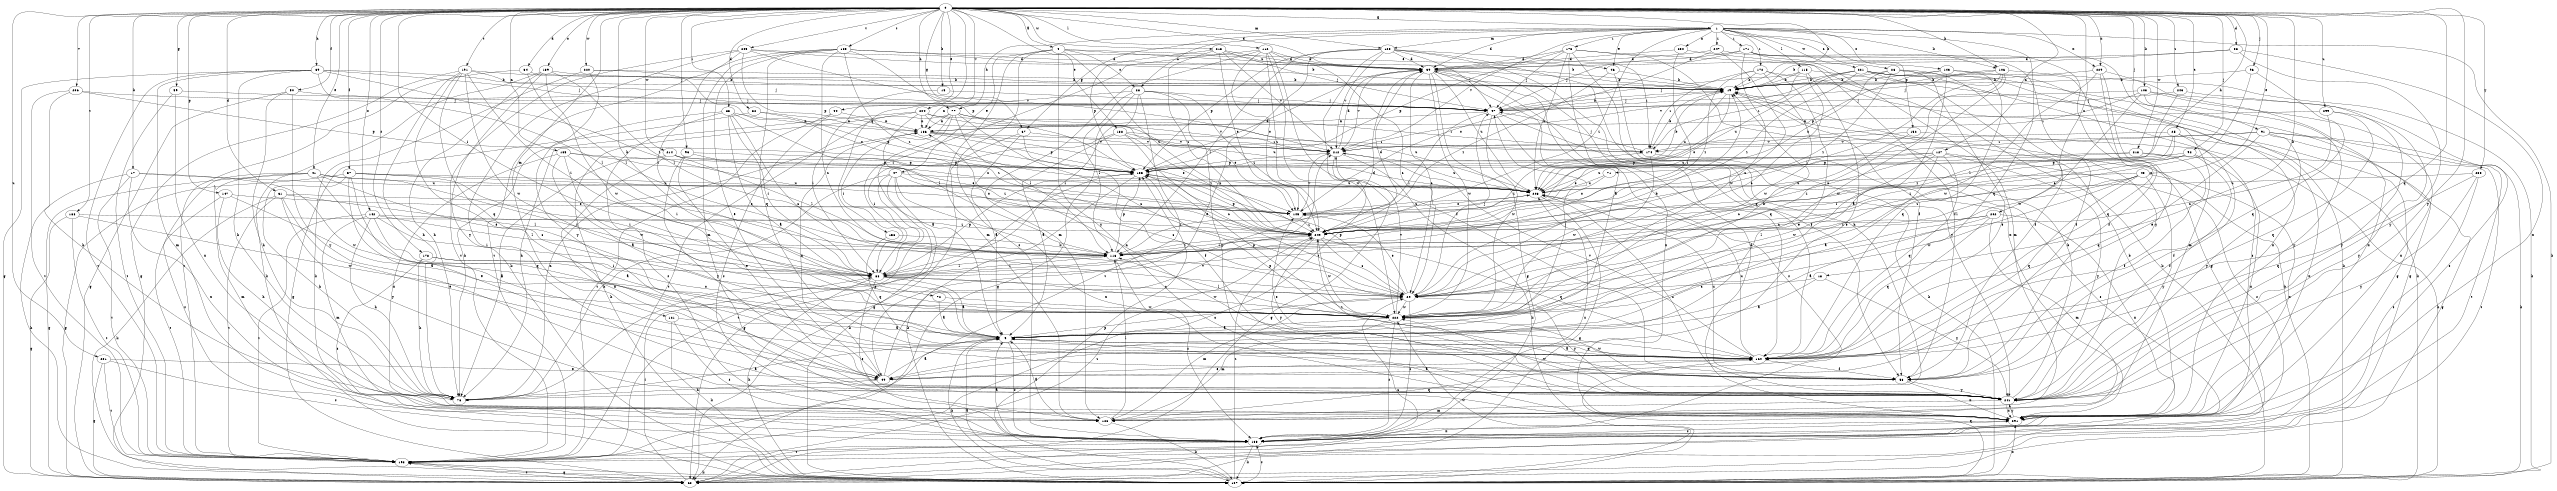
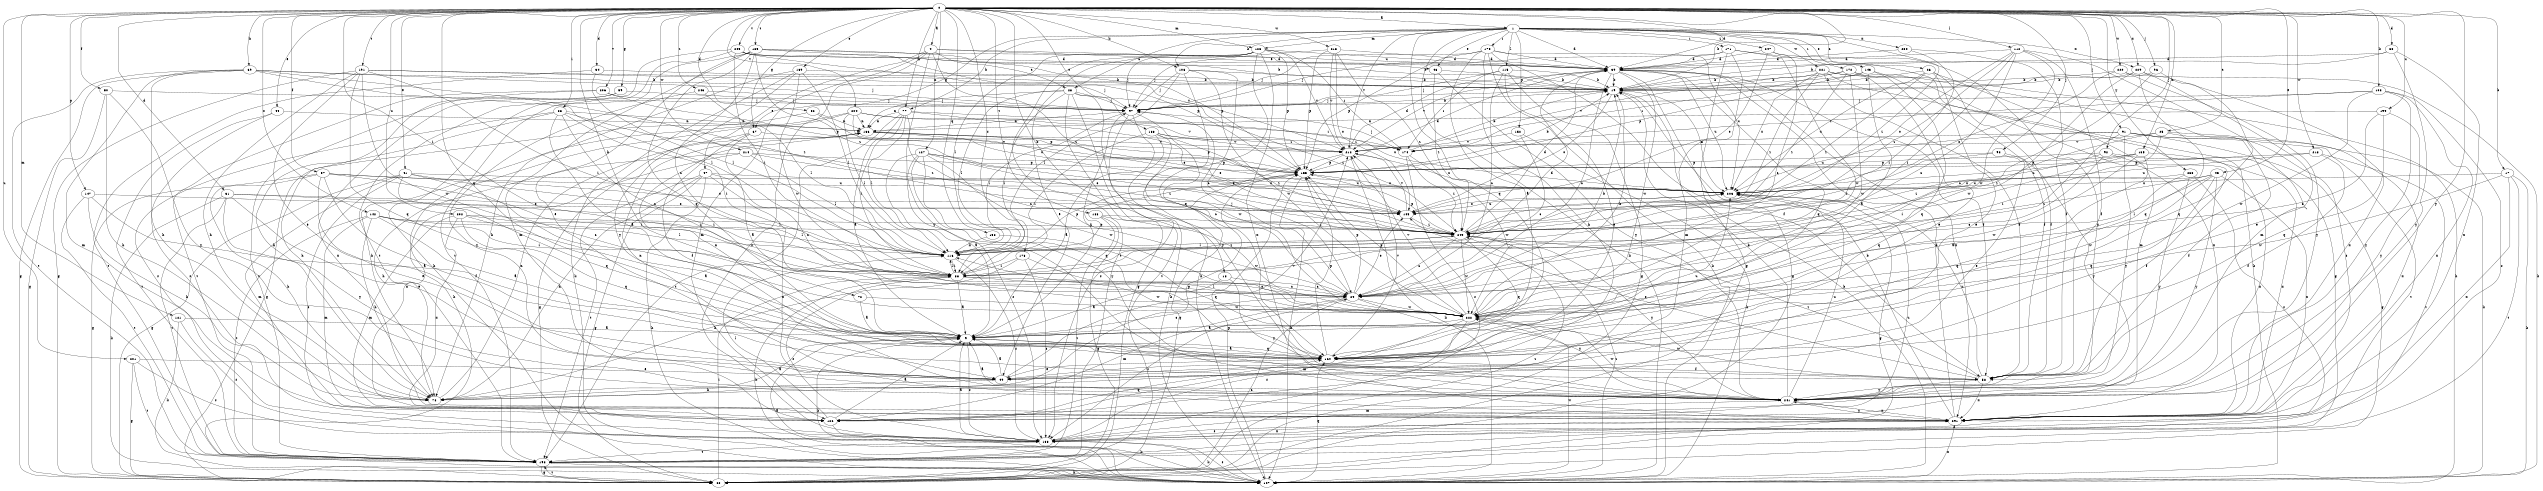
  strict digraph {
    0
    1
    4
-   15
    17
    18
    19
    25
    31
    32
    33
    34
    39
    41
    44
    45
    50
    57
    59
    67
    69
-   71
    72
    77
    83
    88
    91
    92
    93
    96
    103
    106
    112
    121
    123
    127
    135
    138
    139
    142
    147
    158
    164
    178
    185
    188
    191
-   199 [label=299]
+   199
    201
    202
    204
    205
    206
    213
    214
    218
    220
    229
    233
    241
    243
    26
    28
    46
    107
    115
    143
    152
    171
    172
    173
    212
    221
    230
    247
    249
    47
    126
    183
    97
    193
    203
    222
    n84 [label=291]
    9
    29
    145
    58
    49
    116
    68
    136
    155
    78
    174
    0 -> 1 [label=a]
    0 -> 4 [label=a]
-   0 -> 15 [label=b]
    0 -> 17 [label=b]
    0 -> 18 [label=b]
    0 -> 19 [label=b]
    0 -> 25 [label=c]
    0 -> 31 [label=d]
    0 -> 32 [label=d]
    0 -> 33 [label=d]
    0 -> 34 [label=d]
    0 -> 39 [label=d]
    0 -> 41 [label=e]
    0 -> 44 [label=e]
    0 -> 45 [label=e]
    0 -> 50 [label=f]
    0 -> 57 [label=f]
    0 -> 59 [label=g]
    0 -> 67 [label=g]
    0 -> 69 [label=h]
-   0 -> 71 [label=h]
    0 -> 72 [label=h]
    0 -> 77 [label=h]
    0 -> 83 [label=i]
    0 -> 88 [label=i]
    0 -> 91 [label=j]
    0 -> 92 [label=j]
    0 -> 93 [label=j]
    0 -> 96 [label=j]
    0 -> 103 [label=k]
    0 -> 106 [label=k]
    0 -> 112 [label=l]
    0 -> 121 [label=m]
    0 -> 123 [label=m]
    0 -> 127 [label=n]
    0 -> 135 [label=n]
    0 -> 138 [label=o]
    0 -> 139 [label=o]
    0 -> 142 [label=o]
    0 -> 147 [label=p]
    0 -> 158 [label=q]
    0 -> 164 [label=q]
    0 -> 178 [label=s]
    0 -> 185 [label=t]
    0 -> 188 [label=t]
    0 -> 191 [label=t]
    0 -> 199 [label=u]
    0 -> 201 [label=u]
    0 -> 202 [label=u]
    0 -> 204 [label=v]
    0 -> 205 [label=v]
    0 -> 206 [label=v]
    0 -> 213 [label=w]
    0 -> 214 [label=w]
    0 -> 218 [label=w]
    0 -> 220 [label=w]
    0 -> 229 [label=x]
    0 -> 233 [label=y]
    0 -> 241 [label=y]
    0 -> 243 [label=z]
    1 -> 39 [label=d]
    1 -> 67 [label=g]
    1 -> 77 [label=h]
    1 -> 106 [label=k]
    1 -> 123 [label=m]
    1 -> 164 [label=q]
    1 -> 229 [label=x]
    1 -> 26 [label=c]
    1 -> 28 [label=c]
    1 -> 46 [label=e]
    1 -> 107 [label=k]
    1 -> 115 [label=l]
    1 -> 143 [label=o]
    1 -> 152 [label=p]
    1 -> 171 [label=r]
    1 -> 172 [label=r]
    1 -> 173 [label=r]
    1 -> 212 [label=v]
    1 -> 221 [label=w]
    1 -> 230 [label=x]
    1 -> 247 [label=z]
    1 -> 249 [label=z]
    4 -> 39 [label=u]
    4 -> 241 [label=y]
    4 -> 28 [label=c]
    4 -> 46 [label=e]
    4 -> 249 [label=z]
    4 -> 47 [label=e]
    4 -> 126 [label=m]
    4 -> 183 [label=s]
-   15 -> 88 [label=i]
-   15 -> 97 [label=j]
    17 -> 107 [label=k]
    17 -> 193 [label=t]
    17 -> 203 [label=u]
    17 -> 222 [label=w]
    17 -> n84 [label=x]
    18 -> 241 [label=y]
    18 -> 9 [label=a]
    18 -> 29 [label=c]
    19 -> 97 [label=j]
    19 -> 203 [label=u]
    19 -> 145 [label=o]
    25 -> 88 [label=i]
    25 -> 212 [label=v]
    25 -> 249 [label=z]
    25 -> n84 [label=x]
    25 -> 58 [label=f]
    31 -> 241 [label=y]
    31 -> 107 [label=k]
    31 -> 193 [label=t]
    31 -> 145 [label=o]
    31 -> 49 [label=e]
    31 -> 116 [label=l]
    32 -> 68 [label=g]
    32 -> 136 [label=n]
    32 -> 155 [label=p]
    33 -> 19 [label=b]
    33 -> 39 [label=d]
    33 -> 241 [label=y]
    33 -> n84 [label=x]
    34 -> 19 [label=b]
    34 -> 193 [label=t]
    34 -> 116 [label=l]
    39 -> 19 [label=b]
    39 -> 164 [label=q]
    39 -> 212 [label=v]
    39 -> 203 [label=u]
    39 -> 222 [label=w]
    39 -> n84 [label=x]
    39 -> 29 [label=c]
    39 -> 58 [label=f]
    39 -> 68 [label=g]
    41 -> 88 [label=i]
    41 -> 164 [label=q]
    41 -> 126 [label=m]
    41 -> 183 [label=s]
    41 -> 203 [label=u]
    41 -> 29 [label=c]
    41 -> 68 [label=g]
    44 -> 183 [label=s]
    44 -> 193 [label=t]
    44 -> 136 [label=n]
    45 -> 164 [label=q]
    45 -> 241 [label=y]
    45 -> 249 [label=z]
    45 -> 203 [label=u]
    45 -> 222 [label=w]
    45 -> n84 [label=x]
    45 -> 116 [label=l]
    50 -> 241 [label=y]
    50 -> 97 [label=j]
    50 -> 68 [label=g]
    50 -> 78 [label=h]
    57 -> 88 [label=i]
    57 -> 203 [label=u]
    57 -> 145 [label=o]
    57 -> 58 [label=f]
    57 -> 49 [label=e]
    57 -> 68 [label=g]
    57 -> 78 [label=h]
    59 -> 97 [label=j]
    59 -> 193 [label=t]
    59 -> n84 [label=x]
    67 -> 212 [label=v]
    67 -> 9 [label=a]
    67 -> 58 [label=f]
    67 -> 68 [label=g]
    69 -> 19 [label=b]
    69 -> 249 [label=z]
    69 -> 126 [label=m]
    69 -> 97 [label=j]
    69 -> 193 [label=t]
    69 -> 116 [label=l]
    69 -> 68 [label=g]
    69 -> 78 [label=h]
-   71 -> 203 [label=u]
-   71 -> 145 [label=o]
    72 -> 222 [label=w]
    72 -> 9 [label=a]
    77 -> 88 [label=i]
    77 -> 193 [label=t]
    77 -> 203 [label=u]
    77 -> 9 [label=a]
    77 -> 29 [label=c]
    77 -> 145 [label=o]
    77 -> 116 [label=l]
    77 -> 136 [label=n]
    83 -> 88 [label=i]
    83 -> 249 [label=z]
    83 -> 183 [label=s]
    83 -> 9 [label=a]
    83 -> 29 [label=c]
    83 -> 136 [label=n]
    83 -> 78 [label=h]
    88 -> 39 [label=d]
    88 -> 107 [label=k]
    88 -> 183 [label=s]
    88 -> 222 [label=w]
    88 -> 9 [label=a]
    88 -> 29 [label=c]
    88 -> 116 [label=l]
    88 -> 155 [label=p]
    91 -> 164 [label=q]
    91 -> 241 [label=y]
    91 -> 107 [label=k]
    91 -> 193 [label=t]
    91 -> 203 [label=u]
    91 -> 68 [label=g]
    91 -> 174 [label=r]
    92 -> 249 [label=z]
    92 -> n84 [label=x]
    92 -> 29 [label=c]
    92 -> 58 [label=f]
    92 -> 155 [label=p]
    93 -> 241 [label=y]
    93 -> 249 [label=z]
    93 -> 49 [label=e]
    93 -> 155 [label=p]
    96 -> 19 [label=b]
    96 -> 164 [label=q]
    96 -> 29 [label=c]
    103 -> 241 [label=y]
    103 -> 183 [label=s]
    103 -> 97 [label=j]
    103 -> 222 [label=w]
    103 -> n84 [label=x]
    103 -> 174 [label=r]
    106 -> 19 [label=b]
    106 -> 107 [label=k]
    106 -> 97 [label=j]
    106 -> 222 [label=w]
    106 -> 29 [label=c]
    106 -> 116 [label=l]
    112 -> 39 [label=d]
    112 -> 88 [label=i]
    112 -> 249 [label=z]
    112 -> 126 [label=m]
    112 -> 222 [label=w]
    112 -> 29 [label=c]
    112 -> 145 [label=o]
    112 -> 58 [label=f]
    121 -> 107 [label=k]
    121 -> 183 [label=s]
    121 -> 9 [label=a]
    123 -> 39 [label=d]
    123 -> 164 [label=q]
    123 -> 212 [label=v]
    123 -> 97 [label=j]
    123 -> 193 [label=t]
    123 -> n84 [label=x]
    123 -> 49 [label=e]
    123 -> 116 [label=l]
    123 -> 155 [label=p]
    123 -> 174 [label=r]
    127 -> 164 [label=q]
    127 -> 241 [label=y]
    127 -> 249 [label=z]
    127 -> 183 [label=s]
    127 -> 222 [label=w]
    127 -> 9 [label=a]
    127 -> 145 [label=o]
    127 -> 155 [label=p]
    135 -> 88 [label=i]
    135 -> 203 [label=u]
    135 -> 222 [label=w]
    135 -> n84 [label=x]
    135 -> 9 [label=a]
    135 -> 155 [label=p]
    138 -> 88 [label=i]
    138 -> 212 [label=v]
    138 -> 249 [label=z]
    138 -> 9 [label=a]
    138 -> 29 [label=c]
    138 -> 174 [label=r]
    139 -> 19 [label=b]
    139 -> 241 [label=y]
    139 -> 107 [label=k]
    139 -> 222 [label=w]
    139 -> 116 [label=l]
    139 -> 78 [label=h]
    142 -> 88 [label=i]
    142 -> 249 [label=z]
    142 -> 126 [label=m]
    142 -> 193 [label=t]
    142 -> 9 [label=a]
    142 -> 116 [label=l]
    142 -> 78 [label=h]
    147 -> 193 [label=t]
    147 -> 9 [label=a]
    147 -> 145 [label=o]
    147 -> 78 [label=h]
    158 -> 164 [label=q]
    158 -> 116 [label=k]
    164 -> 212 [label=v]
    164 -> 203 [label=u]
    164 -> 9 [label=a]
    164 -> 58 [label=f]
    164 -> 49 [label=e]
    164 -> 136 [label=n]
    164 -> 155 [label=p]
    178 -> 88 [label=i]
    178 -> 183 [label=s]
    178 -> 222 [label=o]
    178 -> 78 [label=h]
    185 -> 19 [label=b]
    185 -> 39 [label=d]
    185 -> 164 [label=q]
    185 -> 249 [label=z]
    185 -> 126 [label=m]
    185 -> 193 [label=t]
    185 -> 29 [label=c]
    185 -> 49 [label=e]
    185 -> 155 [label=p]
    188 -> 249 [label=z]
    188 -> 193 [label=t]
    188 -> 222 [label=w]
    188 -> 68 [label=g]
    191 -> 19 [label=b]
    191 -> 88 [label=i]
    191 -> 164 [label=q]
    191 -> 97 [label=j]
    191 -> 222 [label=w]
    191 -> 49 [label=e]
    191 -> 68 [label=g]
    191 -> 78 [label=h]
    199 -> 164 [label=q]
    199 -> 241 [label=y]
    199 -> 29 [label=c]
    199 -> 136 [label=n]
    201 -> 183 [label=s]
    201 -> 193 [label=t]
    201 -> 49 [label=e]
    201 -> 68 [label=g]
    202 -> 164 [label=q]
    202 -> 249 [label=z]
    202 -> 126 [label=m]
    202 -> n84 [label=x]
    202 -> 9 [label=a]
    202 -> 116 [label=l]
    204 -> 107 [label=k]
    204 -> 212 [label=v]
    204 -> 203 [label=u]
    204 -> 116 [label=l]
    204 -> 136 [label=n]
    204 -> 78 [label=h]
    204 -> 174 [label=r]
    205 -> 19 [label=b]
    205 -> 39 [label=d]
    205 -> 88 [label=i]
    205 -> 107 [label=k]
    205 -> 212 [label=v]
    205 -> 193 [label=t]
    205 -> 155 [label=p]
    206 -> 97 [label=j]
    206 -> 193 [label=t]
    206 -> 155 [label=p]
    206 -> 78 [label=h]
    213 -> 39 [label=d]
    213 -> 212 [label=v]
    213 -> 249 [label=z]
    213 -> 97 [label=j]
    213 -> 145 [label=o]
    213 -> 155 [label=p]
    214 -> n84 [label=x]
    214 -> 145 [label=o]
    214 -> 116 [label=l]
    214 -> 155 [label=p]
    214 -> 78 [label=h]
    218 -> 193 [label=t]
    218 -> 203 [label=u]
    218 -> 58 [label=f]
    218 -> 155 [label=p]
    220 -> 19 [label=b]
    220 -> 241 [label=y]
    220 -> 107 [label=k]
    220 -> 145 [label=o]
    229 -> 19 [label=b]
    229 -> 164 [label=q]
    229 -> 222 [label=w]
    229 -> n84 [label=x]
    229 -> 49 [label=e]
    233 -> 164 [label=q]
    233 -> 241 [label=y]
    233 -> 183 [label=s]
    233 -> 203 [label=u]
    241 -> 19 [label=b]
    241 -> 126 [label=m]
    241 -> 203 [label=u]
    241 -> 222 [label=w]
    241 -> n84 [label=x]
    241 -> 9 [label=a]
    243 -> 241 [label=y]
    243 -> 97 [label=j]
    243 -> 116 [label=l]
    26 -> 19 [label=b]
    26 -> 249 [label=z]
    26 -> 126 [label=m]
    26 -> 203 [label=u]
    26 -> 58 [label=f]
    26 -> 49 [label=e]
    28 -> 88 [label=i]
    28 -> 241 [label=y]
    28 -> 249 [label=z]
    28 -> 97 [label=j]
    28 -> 193 [label=t]
    28 -> 116 [label=l]
    28 -> 68 [label=g]
    28 -> 136 [label=n]
    46 -> 19 [label=b]
    46 -> 241 [label=y]
    46 -> 249 [label=z]
    107 -> 19 [label=b]
    107 -> 164 [label=q]
    107 -> 249 [label=z]
    107 -> 183 [label=s]
    107 -> 222 [label=w]
    107 -> n84 [label=x]
    107 -> 9 [label=a]
    107 -> 155 [label=p]
    115 -> 19 [label=b]
    115 -> 97 [label=j]
    115 -> 29 [label=c]
    115 -> 49 [label=e]
    115 -> 68 [label=g]
    115 -> 174 [label=r]
    143 -> 19 [label=b]
    143 -> 164 [label=q]
    143 -> 9 [label=a]
    143 -> 58 [label=f]
    143 -> 155 [label=p]
    152 -> 107 [label=k]
    152 -> 212 [label=v]
    152 -> 29 [label=c]
    171 -> 39 [label=d]
    171 -> 107 [label=k]
    171 -> 126 [label=m]
    171 -> 97 [label=j]
    171 -> 222 [label=w]
    171 -> 68 [label=g]
    172 -> 19 [label=b]
    172 -> 107 [label=k]
    172 -> 249 [label=z]
    172 -> 222 [label=w]
    172 -> 49 [label=e]
    172 -> 174 [label=r]
    173 -> 39 [label=d]
    173 -> 107 [label=k]
    173 -> 97 [label=j]
    173 -> 203 [label=u]
    173 -> 9 [label=a]
    173 -> 58 [label=f]
    173 -> 155 [label=p]
    173 -> 78 [label=h]
    212 -> 39 [label=d]
    212 -> 107 [label=k]
    212 -> 203 [label=u]
    212 -> 68 [label=g]
    212 -> 155 [label=p]
    221 -> 19 [label=b]
    221 -> 212 [label=v]
    221 -> 249 [label=z]
    221 -> 183 [label=s]
    221 -> 203 [label=u]
    221 -> n84 [label=x]
    221 -> 58 [label=f]
    221 -> 68 [label=g]
    230 -> 39 [label=d]
    230 -> 88 [label=i]
    230 -> 58 [label=f]
    247 -> 39 [label=d]
    247 -> 241 [label=y]
    247 -> 29 [label=c]
    247 -> 145 [label=o]
    249 -> 39 [label=d]
    249 -> 164 [label=q]
    249 -> 241 [label=y]
    249 -> 222 [label=w]
    249 -> 29 [label=c]
    249 -> 116 [label=l]
    249 -> 155 [label=p]
    47 -> 107 [label=k]
    47 -> 193 [label=t]
    47 -> 203 [label=u]
    47 -> n84 [label=x]
    47 -> 29 [label=c]
    47 -> 68 [label=g]
    47 -> 78 [label=h]
    126 -> 164 [label=q]
    126 -> 107 [label=k]
    126 -> 9 [label=a]
    126 -> 116 [label=l]
    183 -> 107 [label=k]
    183 -> 193 [label=t]
    183 -> 203 [label=u]
    183 -> n84 [label=x]
    183 -> 9 [label=a]
    97 -> 19 [label=b]
    97 -> 107 [label=k]
    97 -> 183 [label=s]
    97 -> 222 [label=w]
    97 -> 116 [label=l]
    97 -> 136 [label=n]
    193 -> 107 [label=k]
    193 -> 68 [label=g]
    203 -> 145 [label=o]
    203 -> 68 [label=g]
    222 -> 19 [label=b]
    222 -> 212 [label=v]
    222 -> 126 [label=m]
    222 -> 183 [label=s]
    222 -> 9 [label=a]
    222 -> 116 [label=l]
    222 -> 155 [label=p]
    n84 -> 19 [label=b]
    n84 -> 39 [label=d]
    n84 -> 241 [label=y]
    n84 -> 183 [label=s]
    9 -> 164 [label=q]
    9 -> 107 [label=k]
    9 -> 183 [label=s]
    9 -> 97 [label=j]
    9 -> 29 [label=c]
    29 -> 19 [label=b]
    29 -> 241 [label=y]
    29 -> 126 [label=m]
    29 -> 183 [label=s]
    29 -> 97 [label=j]
    29 -> 222 [label=w]
    29 -> 145 [label=o]
    29 -> 155 [label=p]
    145 -> 212 [label=v]
    145 -> 249 [label=z]
    145 -> 203 [label=u]
    58 -> 241 [label=y]
    58 -> 249 [label=z]
    58 -> 203 [label=u]
    58 -> 222 [label=w]
    58 -> n84 [label=x]
    58 -> 145 [label=o]
    49 -> 212 [label=v]
    49 -> 9 [label=a]
    49 -> 136 [label=n]
    49 -> 78 [label=h]
    116 -> 88 [label=i]
    116 -> 249 [label=z]
    116 -> 183 [label=s]
    116 -> 155 [label=p]
    68 -> 88 [label=i]
    68 -> 249 [label=z]
    68 -> 193 [label=t]
    68 -> 29 [label=c]
    136 -> 212 [label=v]
    136 -> 145 [label=o]
    136 -> 155 [label=p]
    136 -> 174 [label=r]
    155 -> 19 [label=b]
    155 -> 39 [label=d]
    155 -> 107 [label=k]
    155 -> 203 [label=u]
    78 -> 9 [label=a]
    78 -> 136 [label=n]
    78 -> 155 [label=p]
    174 -> 19 [label=b]
    174 -> 249 [label=z]
    174 -> 183 [label=s]
    174 -> 97 [label=j]
    174 -> 222 [label=w]
  }
